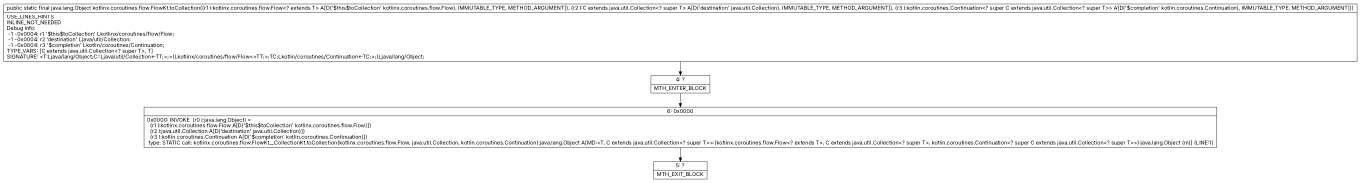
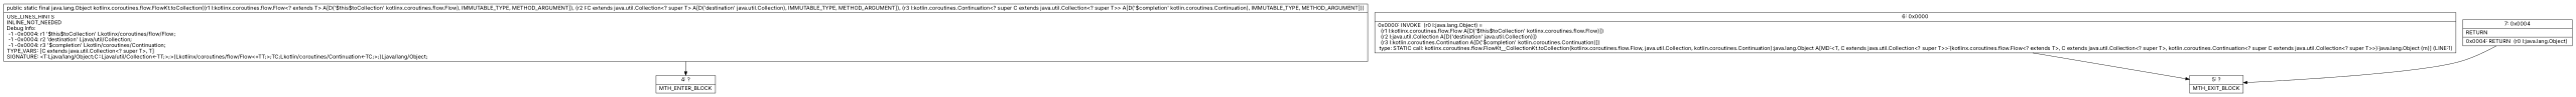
  digraph {
    fontname=Inter
    node [fontname=Inter shape=record]
    edge [fontname=Inter]
    n1 [label="{4\:\ ?|MTH_ENTER_BLOCK\l}"]
    n2 [label="{6\:\ 0x0000|0x0000: INVOKE  (r0 I:java.lang.Object) = \l  (r1 I:kotlinx.coroutines.flow.Flow A[D('$this$toCollection' kotlinx.coroutines.flow.Flow)])\l  (r2 I:java.util.Collection A[D('destination' java.util.Collection)])\l  (r3 I:kotlin.coroutines.Continuation A[D('$completion' kotlin.coroutines.Continuation)])\l type: STATIC call: kotlinx.coroutines.flow.FlowKt__CollectionKt.toCollection(kotlinx.coroutines.flow.Flow, java.util.Collection, kotlin.coroutines.Continuation):java.lang.Object A[MD:\<T, C extends java.util.Collection\<? super T\>\>:(kotlinx.coroutines.flow.Flow\<? extends T\>, C extends java.util.Collection\<? super T\>, kotlin.coroutines.Continuation\<? super C extends java.util.Collection\<? super T\>\>):java.lang.Object (m)] (LINE:1)\l}"]
    n3 [label="{5\:\ ?|MTH_EXIT_BLOCK\l}"]
+   n4 [label="{7\:\ 0x0004|RETURN\l|0x0004: RETURN  (r0 I:java.lang.Object) \l}"]
    n5 [label="{public static final java.lang.Object kotlinx.coroutines.flow.FlowKt.toCollection((r1 I:kotlinx.coroutines.flow.Flow\<? extends T\> A[D('$this$toCollection' kotlinx.coroutines.flow.Flow), IMMUTABLE_TYPE, METHOD_ARGUMENT]), (r2 I:C extends java.util.Collection\<? super T\> A[D('destination' java.util.Collection), IMMUTABLE_TYPE, METHOD_ARGUMENT]), (r3 I:kotlin.coroutines.Continuation\<? super C extends java.util.Collection\<? super T\>\> A[D('$completion' kotlin.coroutines.Continuation), IMMUTABLE_TYPE, METHOD_ARGUMENT]))  | USE_LINES_HINTS\lINLINE_NOT_NEEDED\lDebug Info:\l  \-1 \-0x0004: r1 '$this$toCollection' Lkotlinx\/coroutines\/flow\/Flow;\l  \-1 \-0x0004: r2 'destination' Ljava\/util\/Collection;\l  \-1 \-0x0004: r3 '$completion' Lkotlin\/coroutines\/Continuation;\lTYPE_VARS: [C extends java.util.Collection\<? super T\>, T]\lSIGNATURE: \<T:Ljava\/lang\/Object;C::Ljava\/util\/Collection\<\-TT;\>;\>(Lkotlinx\/coroutines\/flow\/Flow\<+TT;\>;TC;Lkotlin\/coroutines\/Continuation\<\-TC;\>;)Ljava\/lang\/Object;\l}"]
-   n1 -> n2
    n2 -> n3
+   n4 -> n3
    n5 -> n1
  }
